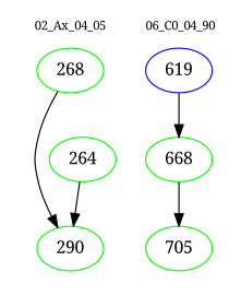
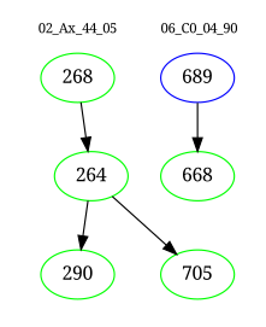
  digraph {
    fontname="Noto Serif"
    node [color=green fontname="Noto Serif"]
    edge [color=black fontname="Noto Serif"]
    n1 [label=268]
    n2 [label=264]
    n3 [label=290]
-   n4 [color=blue label=619]
+   n4 [color=blue label=689]
    n5 [label=668]
    n6 [label=705]
    subgraph cluster_1 {
      color=white
      fontsize=10
-     label="02_Ax_04_05"
+     label="02_Ax_44_05"
      n1
      n2
      n3
    }
    subgraph cluster_2 {
      color=white
      fontsize=10
      label="06_C0_04_90"
      n4
      n5
      n6
    }
-   n1 -> n3
+   n1 -> n2
    n2 -> n3
    n4 -> n5
-   n5 -> n6
+   n2 -> n6
  }
